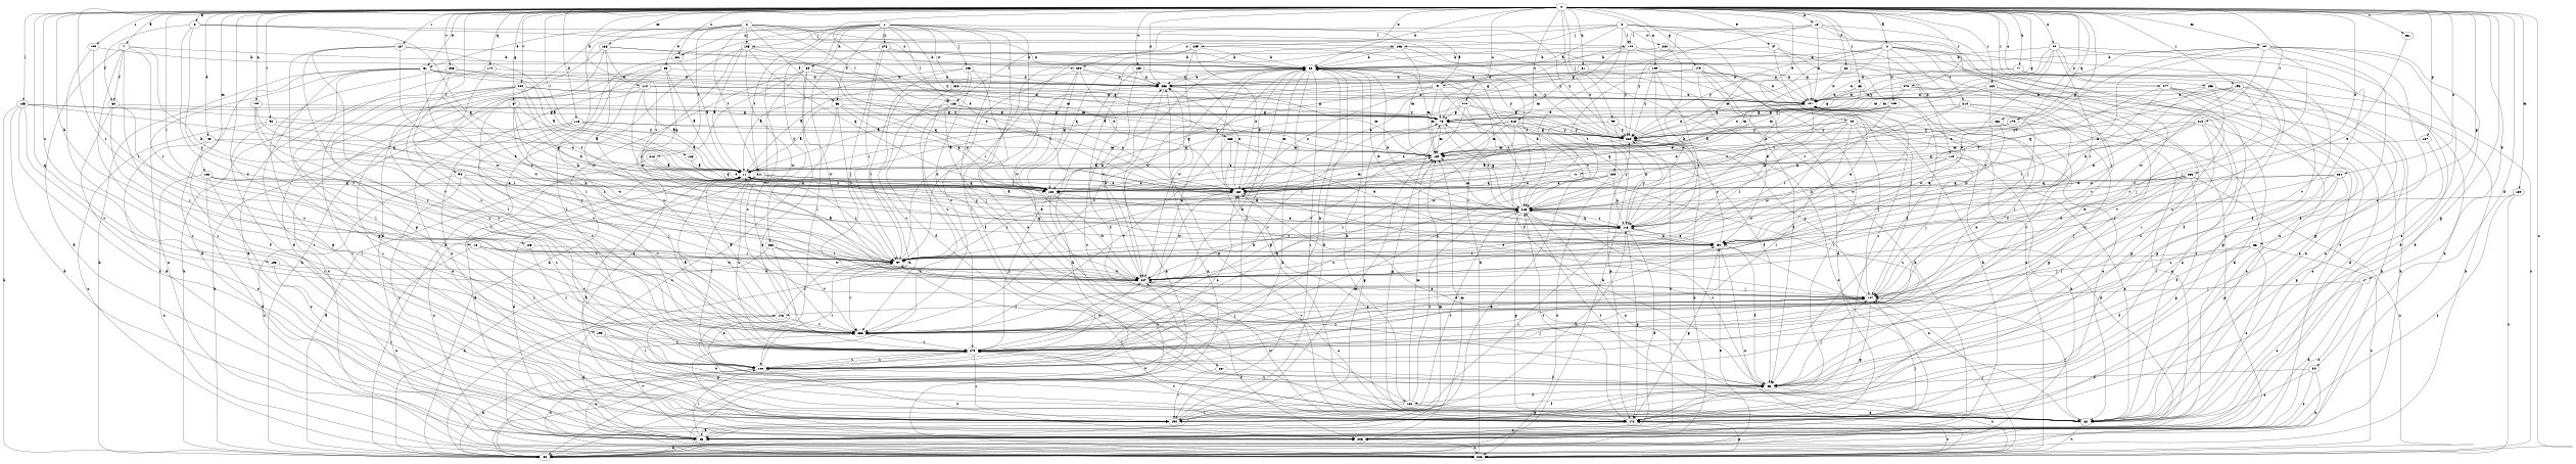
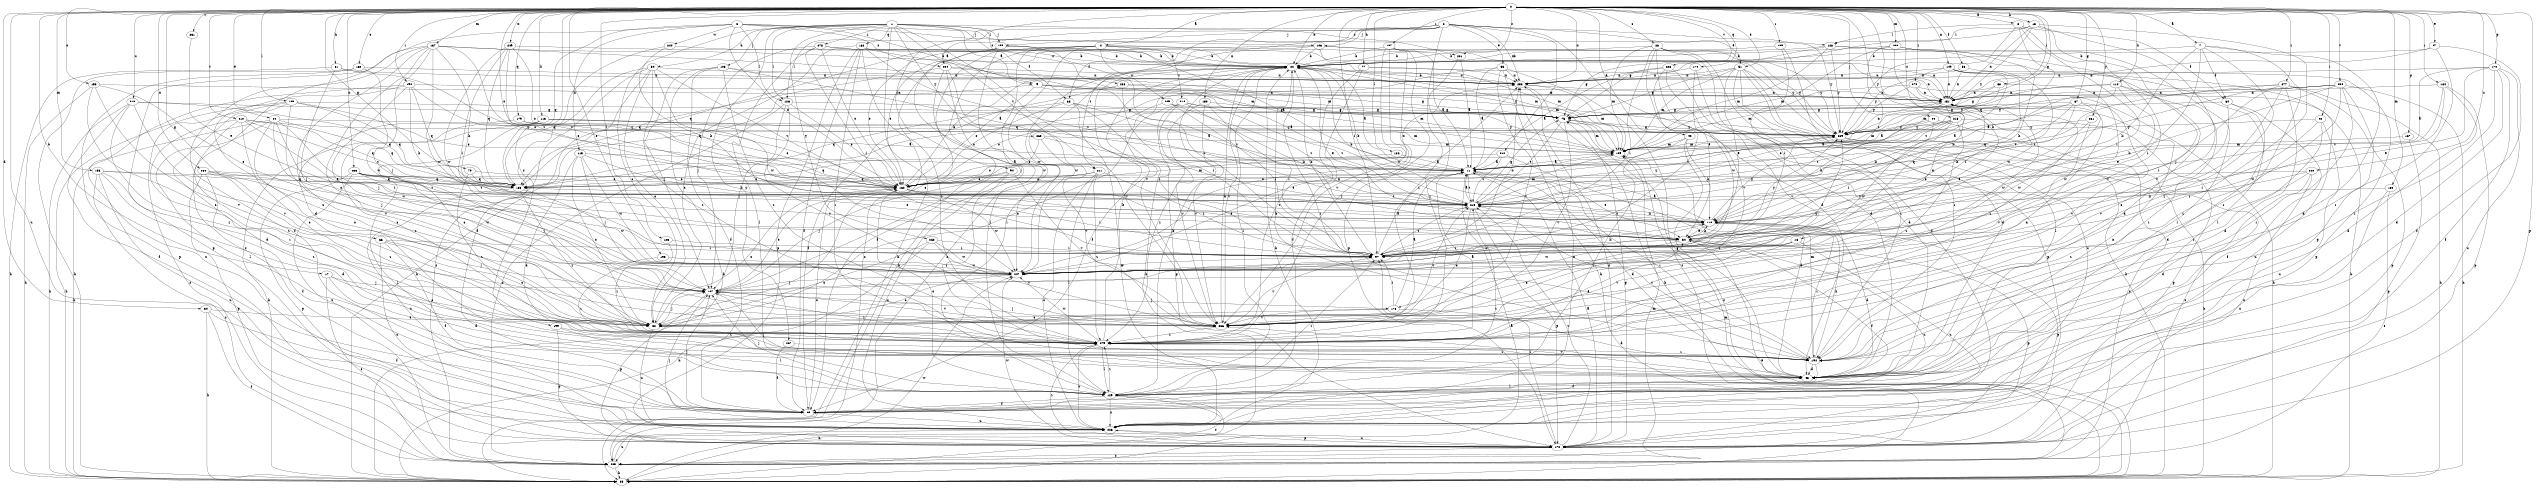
  strict digraph {
    0
    4
    7
    8
    13
    16
    17
    22
    28
    34
    40
    44
    47
    51
    58
    66
    67
    70
    75
    77
    81
    88
    92
    94
    97
    99
    113
    114
    122
    123
    125
    130
    133
    137
    138
    149
    150
    153
    160
    162
    167
    170
    172
    174
    178
    179
    184
    185
    187
    192
    195
    199
    201
    210
    216
    218
    220
    226
    228
    231
    234
    249
    253
    254
    258
    261
    276
    277
    32
    86
    269
    205
    107
    139
    214
    245
    43
    279
    64
    118
    194
    236
    128
    183
    151
    247
    11
    54
    65
    129
    215
    1
    9
    63
    84
    103
    105
    126
    182
    211
    238
    262
    263
    267
    278
    2
    53
    106
    204
    212
    3
    115
    244
    0 -> 4 [label=a]
    0 -> 7 [label=a]
    0 -> 8 [label=a]
    0 -> 13 [label=b]
    0 -> 16 [label=b]
    0 -> 17 [label=b]
    0 -> 22 [label=b]
    0 -> 28 [label=c]
    0 -> 34 [label=d]
    0 -> 40 [label=d]
    0 -> 44 [label=e]
    0 -> 47 [label=e]
    0 -> 51 [label=e]
    0 -> 58 [label=f]
    0 -> 66 [label=g]
    0 -> 67 [label=g]
    0 -> 70 [label=g]
    0 -> 75 [label=g]
    0 -> 77 [label=h]
    0 -> 81 [label=h]
    0 -> 88 [label=i]
    0 -> 92 [label=i]
    0 -> 94 [label=i]
    0 -> 97 [label=i]
    0 -> 99 [label=j]
    0 -> 113 [label=k]
    0 -> 114 [label=k]
    0 -> 122 [label=l]
    0 -> 123 [label=l]
    0 -> 125 [label=l]
    0 -> 130 [label=m]
    0 -> 133 [label=m]
    0 -> 137 [label=m]
    0 -> 138 [label=m]
    0 -> 149 [label=n]
    0 -> 150 [label=n]
    0 -> 153 [label=o]
    0 -> 160 [label=o]
    0 -> 162 [label=o]
    0 -> 167 [label=p]
    0 -> 170 [label=p]
    0 -> 172 [label=p]
    0 -> 174 [label=q]
    0 -> 178 [label=q]
    0 -> 179 [label=q]
    0 -> 184 [label=r]
    0 -> 185 [label=r]
    0 -> 187 [label=r]
    0 -> 192 [label=r]
    0 -> 195 [label=s]
    0 -> 199 [label=s]
    0 -> 201 [label=s]
    0 -> 210 [label=t]
    0 -> 216 [label=u]
    0 -> 218 [label=u]
    0 -> 220 [label=u]
    0 -> 226 [label=u]
    0 -> 228 [label=v]
    0 -> 231 [label=v]
    0 -> 234 [label=v]
    0 -> 249 [label=x]
    0 -> 253 [label=x]
    0 -> 254 [label=x]
    0 -> 258 [label=x]
    0 -> 261 [label=y]
    0 -> 276 [label=z]
    0 -> 277 [label=z]
    4 -> 22 [label=b]
    4 -> 162 [label=o]
    4 -> 32 [label=c]
    4 -> 86 [label=h]
    4 -> 269 [label=y]
    4 -> 205 [label=s]
    4 -> 107 [label=j]
    4 -> 139 [label=m]
    4 -> 214 [label=t]
    4 -> 245 [label=w]
    7 -> 22 [label=b]
    7 -> 97 [label=i]
    7 -> 43 [label=d]
    7 -> 279 [label=z]
    7 -> 64 [label=f]
    7 -> 118 [label=k]
    7 -> 194 [label=r]
    8 -> 97 [label=i]
    8 -> 269 [label=y]
    8 -> 64 [label=f]
    8 -> 236 [label=v]
    8 -> 128 [label=l]
    8 -> 183 [label=q]
    13 -> 75 [label=g]
    13 -> 269 [label=y]
    13 -> 107 [label=j]
    13 -> 194 [label=r]
    13 -> 236 [label=v]
    13 -> 128 [label=l]
    13 -> 151 [label=n]
    16 -> 97 [label=i]
    16 -> 226 [label=u]
    16 -> 236 [label=v]
    16 -> 247 [label=w]
    17 -> 32 [label=c]
    17 -> 205 [label=s]
    17 -> 107 [label=j]
    17 -> 43 [label=d]
    22 -> 258 [label=x]
    22 -> 86 [label=h]
    22 -> 139 [label=m]
    22 -> 194 [label=r]
    22 -> 236 [label=v]
    22 -> 247 [label=w]
    22 -> 11 [label=a]
    22 -> 54 [label=e]
    22 -> 65 [label=f]
    22 -> 129 [label=l]
    28 -> 22 [label=b]
    28 -> 97 [label=i]
    28 -> 269 [label=y]
    28 -> 139 [label=m]
    28 -> 43 [label=d]
    28 -> 236 [label=v]
    28 -> 54 [label=e]
    28 -> 65 [label=f]
    34 -> 32 [label=c]
    34 -> 86 [label=h]
    34 -> 205 [label=s]
    34 -> 65 [label=f]
    40 -> 205 [label=s]
    40 -> 139 [label=m]
    40 -> 118 [label=k]
    40 -> 129 [label=l]
    44 -> 97 [label=i]
    44 -> 32 [label=c]
    44 -> 86 [label=h]
    44 -> 269 [label=y]
    44 -> 107 [label=j]
    44 -> 183 [label=q]
    44 -> 247 [label=w]
    44 -> 129 [label=l]
    47 -> 22 [label=b]
    47 -> 194 [label=r]
    47 -> 151 [label=n]
    47 -> 65 [label=f]
    51 -> 75 [label=g]
    51 -> 226 [label=u]
    51 -> 258 [label=x]
    51 -> 86 [label=h]
    51 -> 139 [label=m]
    51 -> 43 [label=d]
    51 -> 194 [label=r]
    51 -> 54 [label=e]
    51 -> 129 [label=l]
    58 -> 172 [label=p]
    58 -> 258 [label=x]
    58 -> 151 [label=n]
    66 -> 97 [label=i]
    66 -> 226 [label=u]
    66 -> 32 [label=c]
    66 -> 107 [label=j]
    66 -> 65 [label=f]
    67 -> 75 [label=g]
    67 -> 118 [label=k]
    67 -> 236 [label=v]
    67 -> 183 [label=q]
    67 -> 247 [label=w]
    67 -> 11 [label=a]
    70 -> 162 [label=o]
    70 -> 279 [label=z]
    70 -> 183 [label=q]
    75 -> 269 [label=y]
    75 -> 139 [label=m]
    75 -> 236 [label=v]
    75 -> 215 [label=t]
    77 -> 258 [label=x]
    77 -> 279 [label=z]
    77 -> 151 [label=n]
    77 -> 65 [label=f]
    81 -> 162 [label=o]
    81 -> 258 [label=x]
    81 -> 86 [label=h]
    81 -> 107 [label=j]
    88 -> 75 [label=g]
    88 -> 139 [label=m]
    88 -> 151 [label=n]
    88 -> 247 [label=w]
    92 -> 97 [label=i]
    92 -> 226 [label=u]
    92 -> 269 [label=y]
    92 -> 194 [label=r]
    94 -> 162 [label=o]
    94 -> 226 [label=u]
    94 -> 107 [label=j]
    94 -> 194 [label=r]
    94 -> 236 [label=v]
    97 -> 22 [label=b]
    97 -> 258 [label=x]
    97 -> 118 [label=k]
    97 -> 236 [label=v]
    97 -> 247 [label=w]
    97 -> 11 [label=a]
    97 -> 215 [label=t]
    99 -> 269 [label=y]
    99 -> 205 [label=s]
    99 -> 118 [label=k]
    99 -> 247 [label=w]
    113 -> 32 [label=c]
    113 -> 86 [label=h]
    113 -> 269 [label=y]
    113 -> 139 [label=m]
    113 -> 279 [label=z]
    113 -> 11 [label=a]
    114 -> 226 [label=u]
    114 -> 269 [label=y]
    114 -> 194 [label=r]
    114 -> 151 [label=n]
    114 -> 11 [label=a]
    114 -> 54 [label=e]
    122 -> 162 [label=o]
    122 -> 11 [label=a]
    123 -> 97 [label=i]
    123 -> 279 [label=z]
    125 -> 75 [label=g]
    125 -> 162 [label=o]
    125 -> 86 [label=h]
    125 -> 205 [label=s]
    125 -> 43 [label=d]
    125 -> 236 [label=v]
    125 -> 183 [label=q]
    130 -> 226 [label=u]
    130 -> 205 [label=s]
    130 -> 215 [label=t]
    133 -> 162 [label=o]
    133 -> 226 [label=u]
    133 -> 205 [label=s]
    133 -> 43 [label=d]
    133 -> 279 [label=z]
    133 -> 183 [label=q]
    137 -> 22 [label=b]
    137 -> 172 [label=p]
    137 -> 32 [label=c]
    137 -> 107 [label=j]
    137 -> 139 [label=m]
    137 -> 43 [label=d]
    137 -> 118 [label=k]
    137 -> 247 [label=w]
    137 -> 65 [label=f]
    137 -> 215 [label=t]
    138 -> 22 [label=b]
    138 -> 139 [label=m]
    138 -> 43 [label=d]
    138 -> 247 [label=w]
    138 -> 129 [label=l]
    138 -> 215 [label=t]
    149 -> 97 [label=i]
    149 -> 258 [label=x]
    149 -> 86 [label=h]
    149 -> 269 [label=y]
    149 -> 118 [label=k]
    149 -> 151 [label=n]
    149 -> 215 [label=t]
    150 -> 75 [label=g]
    150 -> 97 [label=i]
    150 -> 279 [label=z]
    150 -> 236 [label=v]
    153 -> 32 [label=c]
    153 -> 86 [label=h]
    153 -> 236 [label=v]
    153 -> 151 [label=n]
    153 -> 54 [label=e]
    160 -> 172 [label=p]
    160 -> 258 [label=x]
    160 -> 86 [label=h]
    160 -> 247 [label=w]
    162 -> 22 [label=b]
    162 -> 97 [label=i]
    162 -> 258 [label=x]
    162 -> 139 [label=m]
    162 -> 247 [label=w]
    162 -> 215 [label=t]
    167 -> 172 [label=p]
    167 -> 139 [label=m]
    170 -> 226 [label=u]
    170 -> 258 [label=x]
    170 -> 43 [label=d]
    170 -> 194 [label=r]
    170 -> 11 [label=a]
    170 -> 54 [label=e]
    170 -> 65 [label=f]
    172 -> 75 [label=g]
    172 -> 97 [label=i]
    172 -> 226 [label=u]
    172 -> 258 [label=x]
    172 -> 205 [label=s]
    172 -> 279 [label=z]
    172 -> 247 [label=w]
    172 -> 11 [label=a]
    172 -> 215 [label=t]
    174 -> 258 [label=x]
    174 -> 43 [label=d]
    174 -> 247 [label=w]
    178 -> 97 [label=i]
    178 -> 32 [label=c]
    178 -> 43 [label=d]
    178 -> 236 [label=v]
    178 -> 11 [label=a]
    179 -> 162 [label=o]
    179 -> 32 [label=c]
    179 -> 269 [label=y]
    184 -> 172 [label=p]
    184 -> 43 [label=d]
    184 -> 151 [label=n]
    184 -> 247 [label=w]
    184 -> 215 [label=t]
    185 -> 22 [label=b]
    185 -> 97 [label=i]
    185 -> 194 [label=r]
    187 -> 22 [label=b]
    187 -> 172 [label=p]
    187 -> 279 [label=z]
    187 -> 236 [label=v]
    187 -> 247 [label=w]
    187 -> 11 [label=a]
    192 -> 162 [label=o]
    192 -> 226 [label=u]
    192 -> 32 [label=c]
    192 -> 107 [label=j]
    192 -> 118 [label=k]
    192 -> 183 [label=q]
    192 -> 151 [label=n]
    195 -> 194 [label=r]
    195 -> 247 [label=w]
    199 -> 172 [label=p]
    199 -> 279 [label=z]
    199 -> 129 [label=l]
    201 -> 279 [label=z]
    201 -> 11 [label=a]
    210 -> 32 [label=c]
    210 -> 269 [label=y]
    210 -> 279 [label=z]
    210 -> 194 [label=r]
    210 -> 183 [label=q]
    210 -> 54 [label=e]
    210 -> 215 [label=t]
    216 -> 75 [label=g]
    216 -> 86 [label=h]
    216 -> 279 [label=z]
    216 -> 236 [label=v]
    216 -> 183 [label=q]
    216 -> 65 [label=f]
    218 -> 97 [label=i]
    218 -> 162 [label=o]
    218 -> 172 [label=p]
    218 -> 269 [label=y]
    218 -> 139 [label=m]
    218 -> 279 [label=z]
    218 -> 11 [label=a]
    218 -> 215 [label=t]
    220 -> 162 [label=o]
    220 -> 226 [label=u]
    220 -> 43 [label=d]
    220 -> 279 [label=z]
    220 -> 118 [label=k]
    226 -> 22 [label=b]
    226 -> 172 [label=p]
    226 -> 258 [label=x]
    226 -> 107 [label=j]
    228 -> 97 [label=i]
    228 -> 172 [label=p]
    228 -> 258 [label=x]
    228 -> 236 [label=v]
    228 -> 11 [label=a]
    231 -> 54 [label=e]
    234 -> 86 [label=h]
    234 -> 269 [label=y]
    234 -> 279 [label=z]
    234 -> 118 [label=k]
    234 -> 194 [label=r]
    234 -> 151 [label=n]
    234 -> 129 [label=p]
    234 -> 215 [label=t]
    249 -> 22 [label=b]
    249 -> 97 [label=i]
    249 -> 162 [label=o]
    249 -> 183 [label=q]
    249 -> 247 [label=w]
    249 -> 215 [label=t]
    253 -> 162 [label=o]
    253 -> 172 [label=p]
    253 -> 226 [label=u]
    253 -> 107 [label=j]
    253 -> 183 [label=q]
    253 -> 54 [label=e]
    253 -> 129 [label=l]
    253 -> 215 [label=t]
    254 -> 172 [label=p]
    254 -> 279 [label=z]
    254 -> 183 [label=q]
    254 -> 247 [label=w]
    254 -> 65 [label=f]
    254 -> 215 [label=t]
    258 -> 22 [label=b]
    258 -> 86 [label=h]
    258 -> 139 [label=m]
    258 -> 151 [label=n]
    261 -> 269 [label=y]
    261 -> 236 [label=v]
    261 -> 54 [label=e]
    276 -> 86 [label=h]
    276 -> 269 [label=y]
    276 -> 139 [label=m]
    276 -> 279 [label=z]
    276 -> 151 [label=n]
    277 -> 97 [label=i]
    277 -> 172 [label=p]
    277 -> 32 [label=c]
    277 -> 86 [label=h]
    277 -> 43 [label=d]
    277 -> 151 [label=n]
    277 -> 215 [label=t]
    32 -> 162 [label=o]
    32 -> 226 [label=u]
    32 -> 107 [label=j]
    32 -> 215 [label=t]
    86 -> 139 [label=m]
    86 -> 247 [label=w]
    86 -> 11 [label=a]
    86 -> 54 [label=e]
    269 -> 75 [label=g]
    269 -> 86 [label=h]
    269 -> 205 [label=s]
    269 -> 139 [label=m]
    269 -> 151 [label=n]
    205 -> 226 [label=u]
    205 -> 86 [label=h]
    205 -> 139 [label=m]
    107 -> 162 [label=o]
    107 -> 172 [label=p]
    107 -> 178 [label=j]
    107 -> 269 [label=y]
    107 -> 279 [label=z]
    107 -> 236 [label=v]
    139 -> 11 [label=a]
    214 -> 75 [label=g]
    214 -> 172 [label=p]
    214 -> 32 [label=c]
    214 -> 118 [label=k]
    214 -> 236 [label=v]
    214 -> 215 [label=t]
    245 -> 75 [label=g]
    245 -> 97 [label=i]
    245 -> 162 [label=o]
    245 -> 215 [label=t]
    43 -> 75 [label=g]
    43 -> 107 [label=j]
    43 -> 236 [label=v]
    43 -> 151 [label=n]
    43 -> 129 [label=l]
    279 -> 22 [label=b]
    279 -> 226 [label=u]
    279 -> 194 [label=r]
    279 -> 151 [label=n]
    279 -> 247 [label=w]
    279 -> 11 [label=a]
    279 -> 54 [label=e]
    279 -> 129 [label=l]
    64 -> 75 [label=g]
    64 -> 43 [label=d]
    64 -> 236 [label=v]
    64 -> 65 [label=f]
    118 -> 22 [label=b]
    118 -> 172 [label=p]
    118 -> 269 [label=y]
    118 -> 43 [label=d]
    118 -> 194 [label=r]
    118 -> 11 [label=a]
    118 -> 54 [label=e]
    118 -> 215 [label=t]
    194 -> 22 [label=b]
    194 -> 139 [label=m]
    194 -> 43 [label=d]
    194 -> 118 [label=k]
    194 -> 65 [label=f]
    194 -> 215 [label=t]
    236 -> 22 [label=b]
    236 -> 107 [label=j]
    236 -> 279 [label=z]
    128 -> 22 [label=b]
    128 -> 75 [label=g]
    128 -> 269 [label=y]
    128 -> 139 [label=m]
    128 -> 118 [label=k]
    128 -> 129 [label=l]
    183 -> 226 [label=u]
    183 -> 279 [label=z]
    183 -> 247 [label=w]
    183 -> 54 [label=e]
    151 -> 75 [label=g]
    151 -> 118 [label=k]
    151 -> 247 [label=w]
    151 -> 11 [label=a]
    247 -> 258 [label=x]
    247 -> 32 [label=c]
    247 -> 107 [label=j]
    247 -> 118 [label=k]
    11 -> 162 [label=o]
    11 -> 43 [label=d]
    11 -> 194 [label=r]
    11 -> 54 [label=e]
    11 -> 215 [label=t]
    54 -> 97 [label=i]
    54 -> 172 [label=p]
    54 -> 226 [label=u]
    54 -> 32 [label=c]
    54 -> 269 [label=y]
    54 -> 118 [label=k]
    54 -> 151 [label=n]
    54 -> 65 [label=f]
    65 -> 162 [label=o]
    65 -> 226 [label=u]
    65 -> 107 [label=j]
    65 -> 215 [label=t]
    129 -> 22 [label=b]
    129 -> 97 [label=i]
    129 -> 162 [label=o]
    129 -> 226 [label=u]
    129 -> 86 [label=h]
    129 -> 205 [label=s]
    129 -> 107 [label=j]
    129 -> 279 [label=z]
    129 -> 65 [label=f]
    215 -> 22 [label=b]
    215 -> 75 [label=g]
    215 -> 172 [label=p]
    215 -> 32 [label=c]
    215 -> 269 [label=y]
    215 -> 139 [label=m]
    215 -> 118 [label=k]
    215 -> 11 [label=a]
    1 -> 201 [label=s]
    1 -> 32 [label=c]
    1 -> 86 [label=h]
    1 -> 236 [label=v]
    1 -> 9 [label=a]
    1 -> 63 [label=f]
    1 -> 84 [label=h]
    1 -> 103 [label=j]
    1 -> 105 [label=j]
    1 -> 126 [label=l]
    1 -> 182 [label=q]
    1 -> 211 [label=t]
    1 -> 238 [label=w]
    1 -> 262 [label=y]
    1 -> 263 [label=y]
    1 -> 267 [label=y]
    1 -> 278 [label=z]
    9 -> 162 [label=o]
    9 -> 139 [label=m]
    9 -> 183 [label=q]
    9 -> 151 [label=n]
    9 -> 11 [label=a]
    9 -> 215 [label=t]
    63 -> 75 [label=g]
    63 -> 97 [label=i]
    63 -> 162 [label=o]
    63 -> 226 [label=u]
    63 -> 183 [label=q]
    63 -> 11 [label=a]
    84 -> 258 [label=x]
    84 -> 32 [label=c]
    84 -> 86 [label=h]
    84 -> 205 [label=s]
    84 -> 279 [label=z]
    84 -> 183 [label=q]
    84 -> 247 [label=w]
    84 -> 215 [label=t]
    103 -> 258 [label=x]
    103 -> 86 [label=h]
    103 -> 107 [label=j]
    103 -> 279 [label=z]
    103 -> 11 [label=a]
    103 -> 65 [label=f]
    105 -> 22 [label=b]
    105 -> 97 [label=i]
    105 -> 162 [label=o]
    105 -> 183 [label=q]
    105 -> 247 [label=w]
    105 -> 11 [label=a]
    105 -> 129 [label=l]
    126 -> 75 [label=g]
    126 -> 162 [label=o]
    126 -> 205 [label=s]
    126 -> 107 [label=j]
    126 -> 236 [label=v]
    182 -> 22 [label=b]
    182 -> 172 [label=p]
    182 -> 32 [label=c]
    182 -> 139 [label=m]
    182 -> 279 [label=z]
    182 -> 194 [label=r]
-   65 -> 182 [label=f]
+   182 -> 65 [label=f]
    182 -> 215 [label=t]
    211 -> 97 [label=i]
    211 -> 162 [label=o]
    211 -> 226 [label=u]
    211 -> 279 [label=z]
    211 -> 183 [label=q]
    211 -> 129 [label=l]
    238 -> 75 [label=g]
    238 -> 97 [label=i]
    238 -> 151 [label=n]
    238 -> 65 [label=f]
    262 -> 97 [label=i]
    262 -> 32 [label=c]
    262 -> 86 [label=h]
    262 -> 236 [label=v]
    262 -> 247 [label=w]
    263 -> 162 [label=o]
    263 -> 139 [label=m]
    263 -> 236 [label=v]
    263 -> 54 [label=e]
    267 -> 194 [label=r]
    267 -> 65 [label=f]
    278 -> 22 [label=b]
    278 -> 97 [label=i]
    278 -> 162 [label=o]
    278 -> 107 [label=j]
    278 -> 151 [label=n]
    278 -> 129 [label=l]
    2 -> 51 [label=e]
    2 -> 258 [label=x]
    2 -> 269 [label=y]
    2 -> 43 [label=d]
    2 -> 279 [label=z]
    2 -> 63 [label=f]
    2 -> 105 [label=j]
    2 -> 126 [label=l]
    2 -> 211 [label=t]
    2 -> 53 [label=e]
    2 -> 106 [label=j]
    2 -> 204 [label=s]
    2 -> 212 [label=t]
    53 -> 258 [label=x]
    53 -> 86 [label=h]
    53 -> 205 [label=s]
    53 -> 236 [label=v]
    53 -> 183 [label=q]
    53 -> 11 [label=a]
    106 -> 22 [label=b]
    106 -> 269 [label=y]
    106 -> 205 [label=s]
    106 -> 139 [label=m]
    106 -> 151 [label=n]
    106 -> 129 [label=l]
    204 -> 258 [label=x]
    204 -> 269 [label=y]
    204 -> 236 [label=v]
    204 -> 183 [label=q]
    204 -> 247 [label=w]
    204 -> 65 [label=f]
    212 -> 43 [label=d]
    212 -> 183 [label=q]
    212 -> 11 [label=a]
    212 -> 215 [label=t]
    3 -> 162 [label=o]
    3 -> 205 [label=s]
    3 -> 128 [label=l]
    3 -> 183 [label=q]
    3 -> 9 [label=a]
    3 -> 126 [label=l]
    3 -> 106 [label=j]
    3 -> 204 [label=s]
    3 -> 115 [label=k]
    3 -> 244 [label=w]
    115 -> 32 [label=c]
    115 -> 107 [label=j]
    115 -> 43 [label=d]
    115 -> 118 [label=k]
    115 -> 247 [label=w]
    115 -> 11 [label=a]
    244 -> 22 [label=b]
    244 -> 118 [label=k]
    244 -> 65 [label=f]
  }
